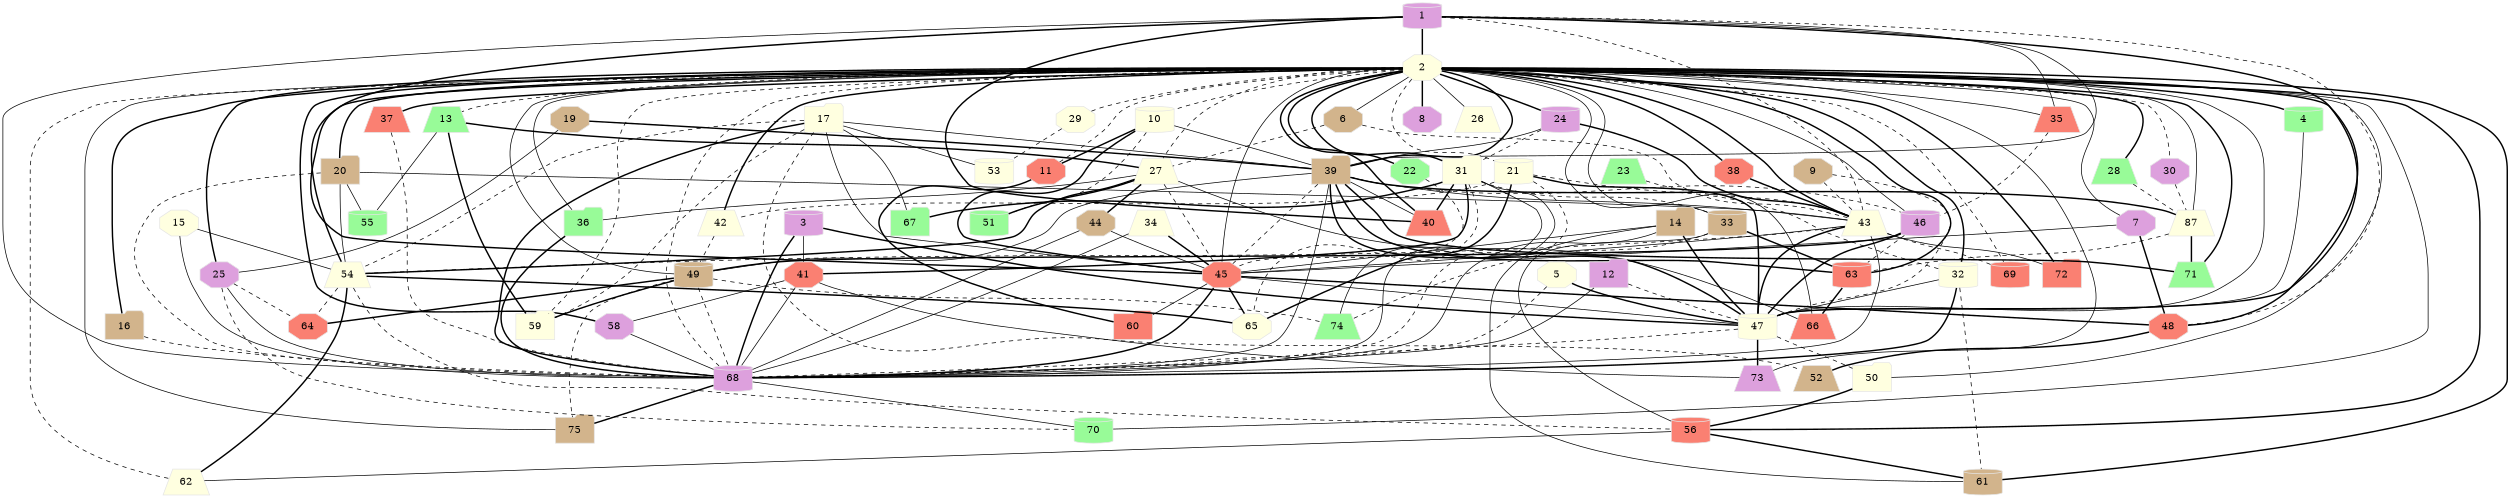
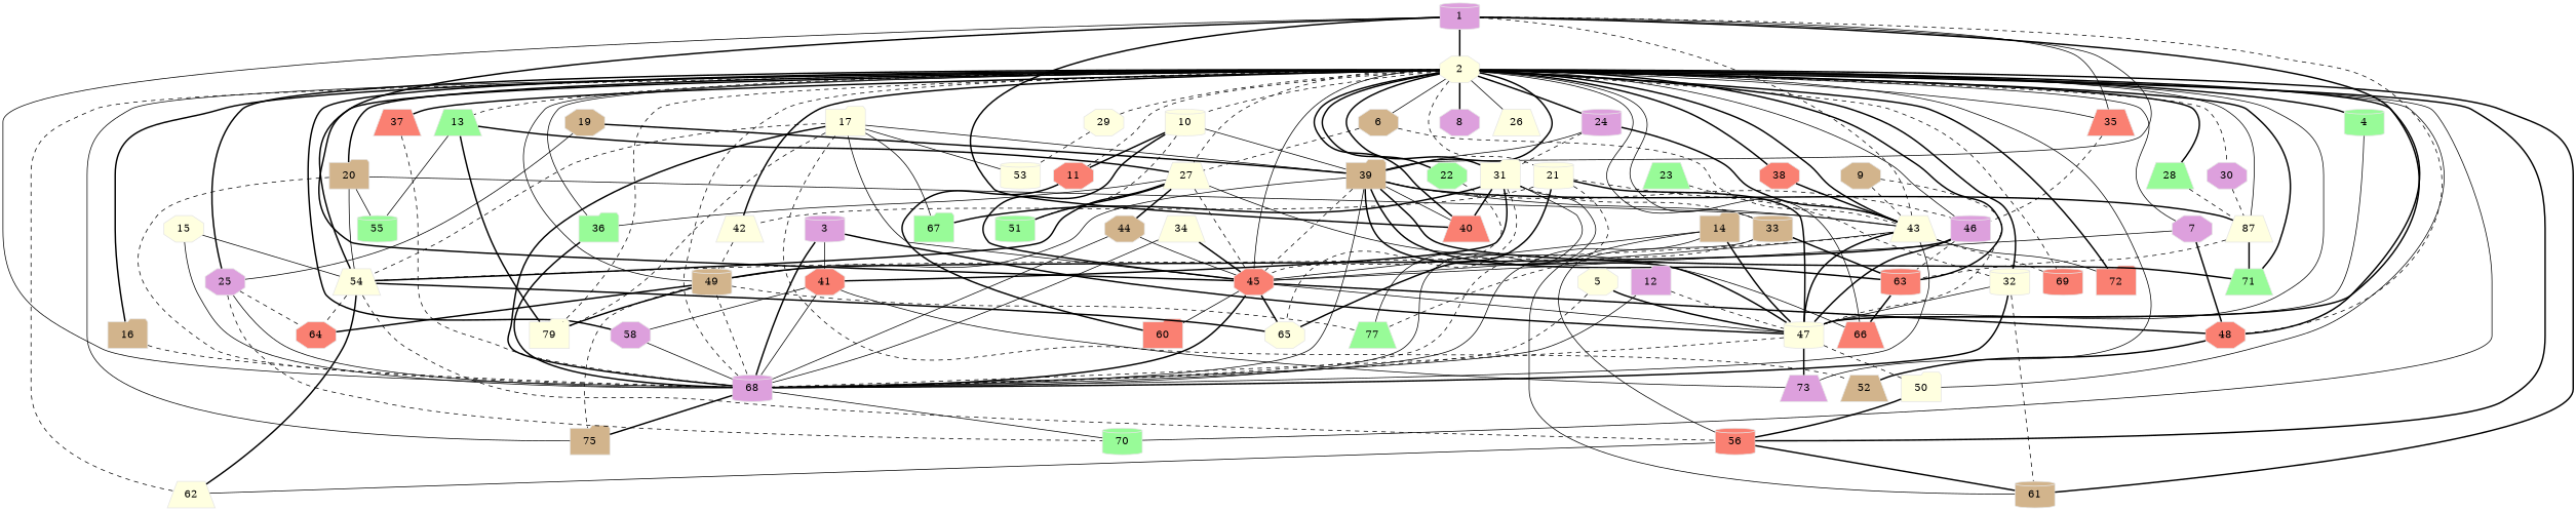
  graph {
    node [color=gray90 fillcolor=lightyellow shape=octagon style=filled]
    edge [style=bold weight=1.0]
    1 [fillcolor=plum shape=cylinder]
    2
    35 [fillcolor=salmon shape=trapezium]
    39 [fillcolor=tan shape=folder]
    40 [fillcolor=salmon shape=trapezium]
    43 [shape=trapezium]
    45 [fillcolor=salmon]
    47 [shape=cylinder]
    48 [fillcolor=salmon]
    68 [fillcolor=plum shape=cylinder]
    4 [fillcolor=palegreen shape=cylinder]
    6 [fillcolor=tan]
    7 [fillcolor=plum]
    8 [fillcolor=plum]
    10 [shape=cylinder]
    11 [fillcolor=salmon]
    13 [fillcolor=palegreen shape=trapezium]
    16 [fillcolor=tan shape=folder]
    20 [fillcolor=tan shape=folder]
    21 [shape=cylinder]
    22 [fillcolor=palegreen]
    24 [fillcolor=plum shape=cylinder]
    25 [fillcolor=plum]
    26 [shape=trapezium]
    27 [shape=trapezium]
    28 [fillcolor=palegreen shape=trapezium]
    29
    30 [fillcolor=plum]
    31 [shape=folder]
    32 [shape=cylinder]
    33 [fillcolor=tan shape=cylinder]
    36 [fillcolor=palegreen shape=folder]
    37 [fillcolor=salmon shape=trapezium]
    38 [fillcolor=salmon]
    42 [shape=trapezium]
    46 [fillcolor=plum shape=cylinder]
    49 [fillcolor=tan shape=cylinder]
    50 [shape=folder]
    54 [shape=trapezium]
    56 [fillcolor=salmon shape=cylinder]
    n41 [label=87 shape=trapezium]
    58 [fillcolor=plum]
-   59 [shape=folder]
+   59 [shape=folder label=79]
    61 [fillcolor=tan shape=cylinder]
    62 [shape=trapezium]
    63 [fillcolor=salmon shape=cylinder]
    66 [fillcolor=salmon shape=trapezium]
    69 [fillcolor=salmon shape=cylinder]
    70 [fillcolor=palegreen shape=cylinder]
    71 [fillcolor=palegreen shape=trapezium]
    72 [fillcolor=salmon shape=folder]
    73 [fillcolor=plum shape=trapezium]
    75 [fillcolor=tan shape=folder]
    60 [fillcolor=salmon shape=folder]
    65
    52 [fillcolor=tan shape=trapezium]
    51 [fillcolor=palegreen shape=cylinder]
    55 [fillcolor=palegreen shape=cylinder]
    64 [fillcolor=salmon]
    44 [fillcolor=tan]
    53 [shape=cylinder]
    41 [fillcolor=salmon]
    67 [fillcolor=palegreen shape=folder]
-   74 [fillcolor=palegreen shape=trapezium]
+   74 [fillcolor=palegreen shape=trapezium label=77]
    3 [fillcolor=plum shape=cylinder]
    5
    9 [fillcolor=tan]
    12 [fillcolor=plum shape=folder]
    14 [fillcolor=tan shape=folder]
    15
    17 [shape=folder]
    19 [fillcolor=tan]
    23 [fillcolor=palegreen shape=trapezium]
    34 [shape=trapezium]
    1 -- 2 [weight=4.0]
    1 -- 35 [style=solid]
    1 -- 39 [style=solid]
    1 -- 40
    1 -- 43 [style=dashed]
    1 -- 45
    1 -- 47
    1 -- 48 [style=dashed]
    1 -- 68 [style=solid]
    2 -- 35 [style=solid]
    2 -- 39 [weight=4.0]
    2 -- 40
    2 -- 43 [weight=4.0]
    2 -- 45 [style=solid weight=4.0]
    2 -- 47 [style=solid weight=4.0]
    2 -- 48
    2 -- 68 [style=dashed weight=4.0]
    2 -- 4
    2 -- 6 [style=solid weight=2.0]
    2 -- 7 [style=solid]
    2 -- 8
    2 -- 10 [style=dashed]
    2 -- 11 [style=dashed weight=2.0]
    2 -- 13 [style=dashed weight=2.0]
    2 -- 16
    2 -- 20
    2 -- 21 [style=dashed]
    2 -- 22
    2 -- 24
    2 -- 25
    2 -- 26 [style=solid weight=2.0]
    2 -- 27 [style=dashed]
    2 -- 28
    2 -- 29 [style=dashed weight=3.0]
    2 -- 30 [style=dashed]
    2 -- 31 [weight=2.0]
    2 -- 32
    2 -- 33 [style=solid]
    2 -- 36 [style=solid weight=2.0]
    2 -- 37 [weight=2.0]
    2 -- 38
    2 -- 42
    2 -- 46 [style=solid]
    2 -- 49 [style=solid weight=2.0]
    2 -- 50 [style=solid]
    2 -- 54 [weight=2.0]
    2 -- 56
    2 -- n41 [style=solid weight=3.0]
    2 -- 58 [weight=2.0]
    2 -- 59 [style=dashed]
    2 -- 61
    2 -- 62 [style=dashed weight=2.0]
    2 -- 63
    2 -- 66 [style=solid]
    2 -- 69 [style=dashed]
    2 -- 70 [style=solid weight=2.0]
    2 -- 71
    2 -- 72
    2 -- 73 [style=solid weight=2.0]
    2 -- 75 [style=solid]
    35 -- 46 [style=dashed]
    39 -- 40 [style=solid]
    39 -- 43 [style=solid weight=2.0]
    39 -- 45 [style=dashed weight=2.0]
    39 -- 47
    39 -- 68 [style=solid]
    39 -- 46 [style=dashed]
    39 -- 49 [style=solid]
    39 -- n41
    39 -- 63
    39 -- 71
    43 -- 45 [style=solid]
    43 -- 47
    43 -- 68 [style=solid]
    43 -- 54 [style=dashed]
    43 -- 69 [style=dashed]
    43 -- 72 [style=solid]
    45 -- 47 [style=solid]
    45 -- 48 [weight=2.0]
    45 -- 68
    45 -- 60 [style=solid]
    45 -- 65
    47 -- 68 [style=dashed]
    47 -- 50 [style=dashed]
    47 -- 73
    48 -- 52
    68 -- 70 [style=solid]
    68 -- 75
    4 -- 47 [style=solid]
    6 -- 43 [style=dashed]
    6 -- 27 [style=dashed]
    7 -- 45 [style=solid]
    7 -- 48
    10 -- 39 [style=solid]
    10 -- 45
    10 -- 11
    10 -- 51 [style=dashed]
    11 -- 60
    13 -- 27
    13 -- 59
    13 -- 55 [style=solid]
    16 -- 68 [style=dashed]
    20 -- 43 [style=solid]
    20 -- 68 [style=dashed]
    20 -- 54 [style=solid]
    20 -- 55 [style=solid]
    21 -- 47
    21 -- 68 [style=dashed]
    21 -- 32 [style=dashed]
    21 -- 42 [style=dashed]
    21 -- 65
    22 -- 45 [style=dashed]
    24 -- 39 [style=solid]
    24 -- 43
    24 -- 31 [style=dashed]
    25 -- 68 [style=solid]
    25 -- 70 [style=dashed]
    25 -- 64 [style=dashed]
    27 -- 45 [style=dashed]
    27 -- 36 [style=solid]
    27 -- 54
    27 -- 66 [style=solid]
    27 -- 51
    27 -- 44
    28 -- n41 [style=dashed]
    29 -- 53 [style=dashed]
    30 -- n41 [style=dashed]
    31 -- 40
    31 -- 68 [style=solid]
    31 -- 33 [style=dashed]
    31 -- 65 [style=dashed]
    31 -- 41
    31 -- 67
    31 -- 74 [style=solid]
    32 -- 47 [style=solid]
    32 -- 68
    32 -- 61 [style=dashed]
    33 -- 56 [style=solid]
    33 -- 63
    33 -- 74 [style=dashed]
    36 -- 68
    37 -- 68 [style=dashed]
    38 -- 43
    42 -- 49 [style=dashed]
    46 -- 47
    46 -- 49
    46 -- 63 [style=dashed]
    49 -- 68 [style=dashed]
    49 -- 59
    49 -- 75 [style=dashed]
    49 -- 64
    49 -- 74 [style=dashed weight=2.0]
    50 -- 56
    54 -- 56 [style=dashed]
    54 -- 62
    54 -- 65
    54 -- 64 [style=dashed]
    56 -- 61
    56 -- 62 [style=solid]
    n41 -- 63 [style=dashed]
    n41 -- 71
    58 -- 68 [style=solid]
    63 -- 66
    44 -- 45 [style=solid]
    44 -- 68 [style=solid]
    41 -- 68 [style=solid]
    41 -- 58 [style=solid]
    41 -- 73 [style=solid]
    3 -- 47
    3 -- 68
    3 -- 41 [style=solid]
    5 -- 47
    5 -- 68 [style=dashed]
    9 -- 43 [style=dashed]
    9 -- 47 [style=dashed]
    12 -- 47 [style=dashed]
    12 -- 68 [style=solid]
    14 -- 45 [style=solid]
    14 -- 47 [weight=2.0]
    14 -- 68 [style=solid weight=2.0]
    14 -- 61 [style=solid]
    15 -- 68 [style=solid]
    15 -- 54 [style=solid]
    17 -- 39 [style=solid]
    17 -- 45 [style=solid]
    17 -- 68
    17 -- 54 [style=dashed]
    17 -- 59 [style=dashed]
    17 -- 52 [style=dashed]
    17 -- 53 [style=solid]
    17 -- 67 [style=solid]
    19 -- 39
    19 -- 25 [style=solid]
    23 -- 43 [style=dashed]
    34 -- 45
    34 -- 68 [style=solid]
  }
